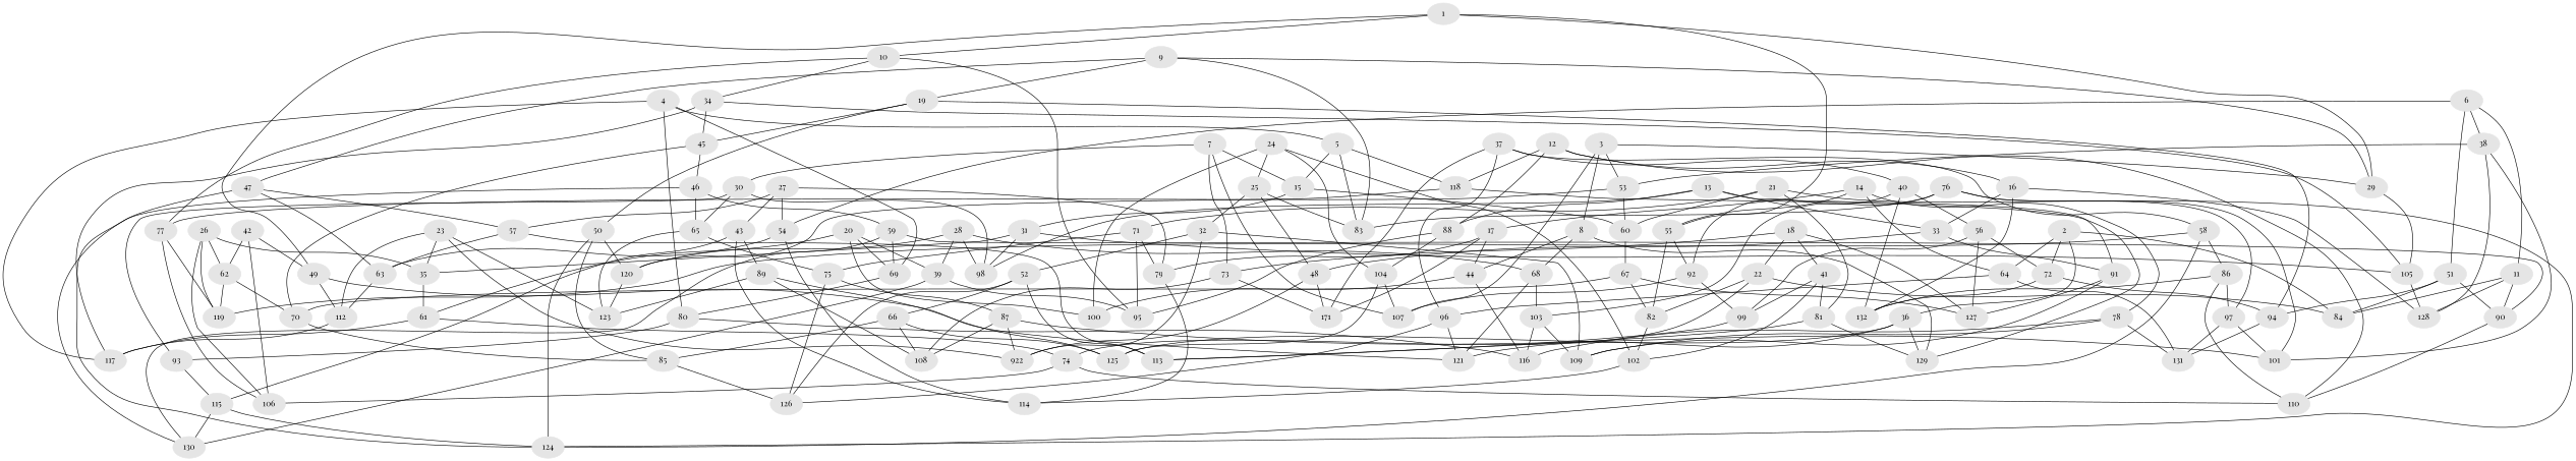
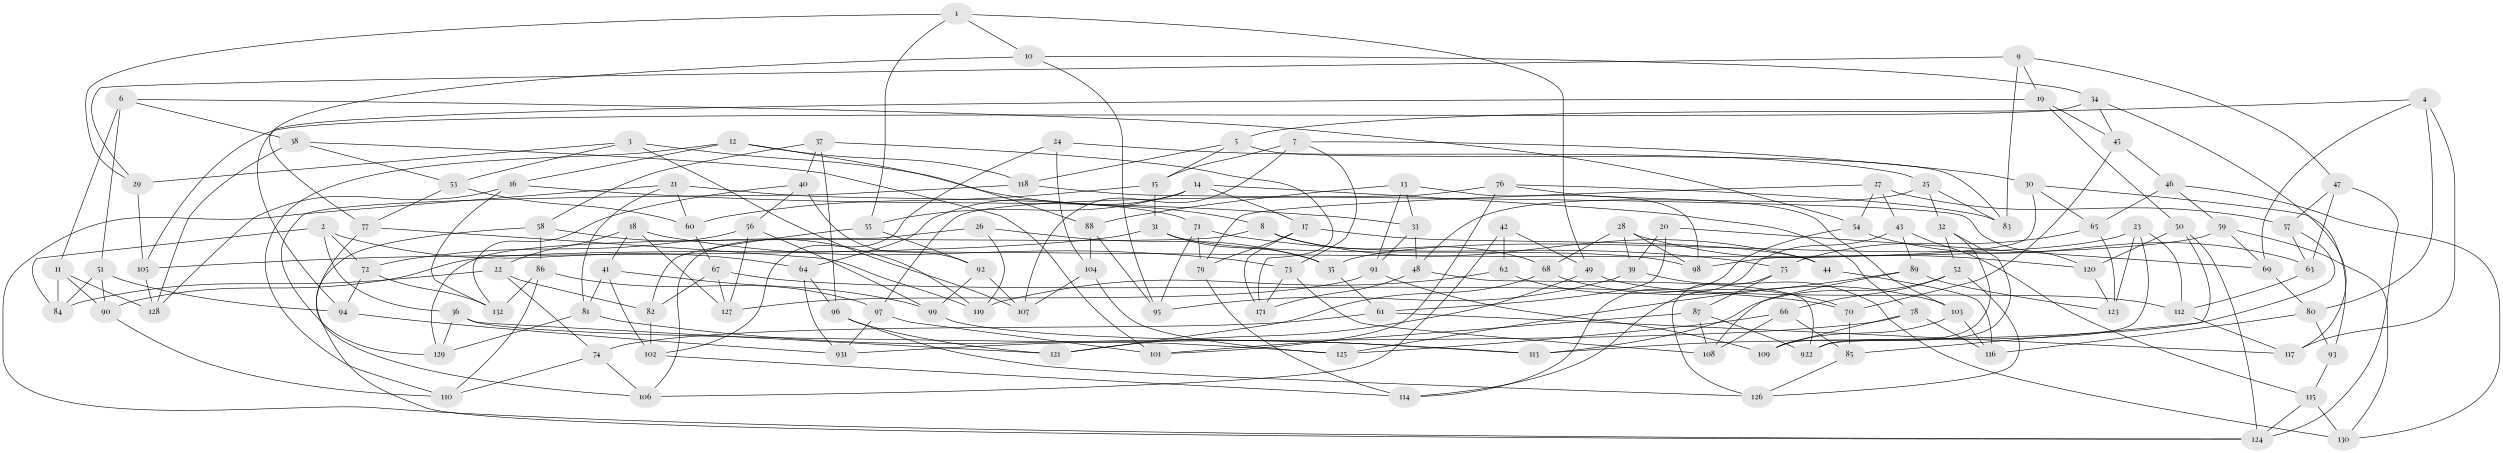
  graph {
    fontname="Playfair Display"
    node [color=gray90 fontname="Playfair Display" style=filled]
    edge [fontname="Playfair Display"]
    1
    10
    29
    49
    55
    34
    77
    95
    105
    112
    121
    82
    92
    2
    36
    64
    72
    84
    129
    125
    96
-   131
+   131 [label=931]
    132
    94
    3
    8
    53
    107
    44
    68
    60
    4
    5
    69
    80
    117
    15
    83
    118
    93
    116
    31
    120
    6
    11
    38
    51
    54
    90
    128
    101
    114
    63
    7
    30
    73
    98
    65
    n59 [label=171]
    108
-   100
    103
    9
    19
    47
    45
    50
    124
    57
    106
    119
    110
    12
    16
    88
    33
    104
    13
    91
    48
    127
    109
    14
    17
    78
    79
    35
    67
    18
    22
    41
    74
    81
    102
    99
    46
    70
    85
    20
    39
    61
    130
    21
    71
    75
    113
    23
    n108 [label=922]
    123
    24
    25
    32
    52
    26
    62
    27
    43
    89
    115
    28
    66
    126
    37
    40
    58
    56
    86
    42
    59
    97
    87
    76
    1 -- 10
    1 -- 29
    1 -- 49
    1 -- 55
    10 -- 34
    10 -- 77
    10 -- 95
    29 -- 105
    49 -- 112
    49 -- 121
    55 -- 82
    55 -- 92
    34 -- 105
    34 -- 117
    34 -- 45
    77 -- 106
    77 -- 119
    105 -- 128
    112 -- 117
    82 -- 102
    92 -- 107
    92 -- 99
    2 -- 36
    2 -- 64
    2 -- 72
    2 -- 84
    36 -- 121
    36 -- 129
    36 -- 125
    64 -- 96
    64 -- 131
    72 -- 132
    72 -- 94
    96 -- 121
    96 -- 126
    94 -- 131
    3 -- 29
    3 -- 8
    3 -- 53
    3 -- 107
    8 -- 129
    8 -- 44
    8 -- 68
    53 -- 77
    53 -- 60
    44 -- 116
-   44 -- 100
    68 -- 121
    68 -- 103
    60 -- 67
    4 -- 5
    4 -- 69
    4 -- 80
    4 -- 117
    5 -- 15
    5 -- 83
    5 -- 118
    69 -- 80
    80 -- 93
    80 -- 116
    15 -- 60
    15 -- 31
    118 -- 129
    118 -- 120
    93 -- 115
    31 -- 105
    31 -- 98
    31 -- 35
    120 -- 123
    6 -- 11
    6 -- 38
    6 -- 51
    6 -- 54
    11 -- 84
    11 -- 90
    11 -- 128
    38 -- 53
    38 -- 128
    38 -- 101
    51 -- 84
    51 -- 94
    51 -- 90
    54 -- 114
    54 -- 63
    90 -- 110
    63 -- 112
    7 -- 107
    7 -- 15
    7 -- 30
    7 -- 73
    30 -- 93
    30 -- 98
    30 -- 65
    73 -- n59
    73 -- 108
    65 -- 75
    65 -- 123
    103 -- 116
    103 -- 109
    9 -- 29
    9 -- 83
    9 -- 19
    9 -- 47
    19 -- 94
    19 -- 45
    19 -- 50
    47 -- 63
    47 -- 124
    47 -- 57
    45 -- 46
    45 -- 70
    50 -- 120
    50 -- 124
    50 -- 85
    57 -- 63
    57 -- 113
    12 -- 118
    12 -- 110
    12 -- 16
    12 -- 88
    16 -- 132
    16 -- 128
    16 -- 33
    88 -- 95
    88 -- 104
    33 -- 91
    33 -- 48
    104 -- 125
    104 -- 107
    13 -- 98
    13 -- 88
    13 -- 33
    13 -- 91
    91 -- 127
    91 -- 109
    48 -- n59
    48 -- n108
    14 -- 55
    14 -- 64
    14 -- 17
    14 -- 78
    17 -- 44
    17 -- n59
    17 -- 79
    78 -- 131
    78 -- 116
    78 -- 109
    79 -- 114
    35 -- 61
    67 -- 82
    67 -- 127
    67 -- 70
    18 -- 73
    18 -- 127
    18 -- 22
    18 -- 41
    22 -- 82
    22 -- 84
    22 -- 74
    41 -- 81
    41 -- 102
    41 -- 99
    74 -- 106
    74 -- 110
    81 -- 129
    81 -- 113
    102 -- 114
    99 -- 113
    46 -- 65
    46 -- 130
    46 -- 59
    70 -- 85
    85 -- 126
    20 -- 69
-   20 -- 100
    20 -- 39
    20 -- 61
    39 -- 95
    39 -- 130
    61 -- 117
    61 -- 74
    21 -- 60
    21 -- 124
    21 -- 81
    21 -- 71
    71 -- 95
    71 -- 79
    71 -- 75
    75 -- 126
    75 -- 87
    23 -- 112
    23 -- 35
    23 -- n108
    23 -- 123
-   24 -- 100
    24 -- 104
    24 -- 102
    24 -- 25
    25 -- 83
    25 -- 48
    25 -- 32
    32 -- 109
    32 -- n108
    32 -- 52
    52 -- 113
    52 -- 66
    52 -- 126
    26 -- 106
    26 -- 119
    26 -- 35
-   26 -- 62
    62 -- 119
    62 -- 70
    27 -- 54
    27 -- 57
    27 -- 79
    27 -- 43
    43 -- 114
    43 -- 89
    43 -- 115
    89 -- 125
    89 -- 108
    89 -- 123
    115 -- 124
    115 -- 130
    28 -- 68
    28 -- 120
    28 -- 98
    28 -- 39
    66 -- 125
    66 -- 108
    66 -- 85
    37 -- 96
    37 -- n59
    37 -- 40
    37 -- 58
    40 -- 92
    40 -- 132
    40 -- 56
    58 -- 124
    58 -- 119
    58 -- 86
    56 -- 72
    56 -- 127
    56 -- 99
    86 -- 132
    86 -- 110
    86 -- 97
    42 -- 49
    42 -- 106
    42 -- 62
    59 -- 69
    59 -- 90
    59 -- 130
    97 -- 131
    97 -- 101
    87 -- 101
    87 -- 108
    87 -- n108
    76 -- 83
    76 -- 101
    76 -- 103
    76 -- 97
  }
